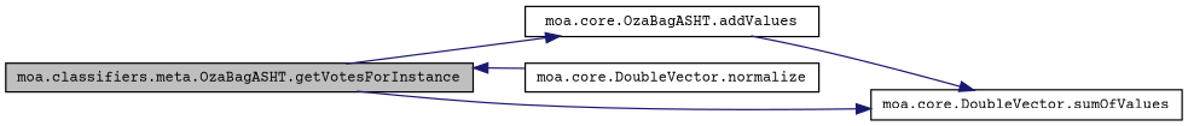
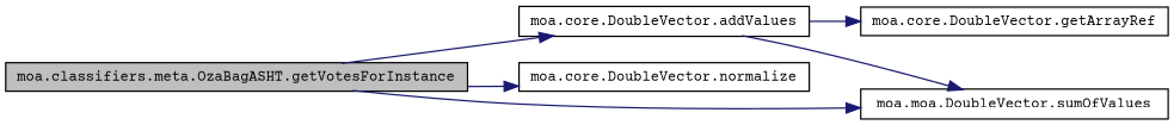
  digraph {
    fontname="Courier Prime"
    rankdir=LR
    node [color=black fillcolor=white fontname="Courier Prime" fontsize=10 shape=record style=filled]
    edge [color=midnightblue fontname="Courier Prime" fontsize=10 labelfontname=Helvetica labelfontsize=10 style=solid]
    n1 [fillcolor=grey75 fontcolor=black height=0.2 label="moa.classifiers.meta.OzaBagASHT.getVotesForInstance" width=0.4]
-   n2 [height=0.2 label="moa.core.OzaBagASHT.addValues" width=0.4]
+   n2 [height=0.2 label="moa.core.DoubleVector.addValues" width=0.4]
    n3 [height=0.2 label="moa.core.DoubleVector.normalize" width=0.4]
-   n4 [height=0.2 label="moa.core.DoubleVector.sumOfValues" width=0.4]
+   n4 [height=0.2 label="moa.moa.DoubleVector.sumOfValues" width=0.4]
+   n5 [height=0.2 label="moa.core.DoubleVector.getArrayRef" width=0.4]
    n1 -> n2
-   n3 -> n1
+   n1 -> n3
    n1 -> n4
    n2 -> n4
+   n2 -> n5
  }
